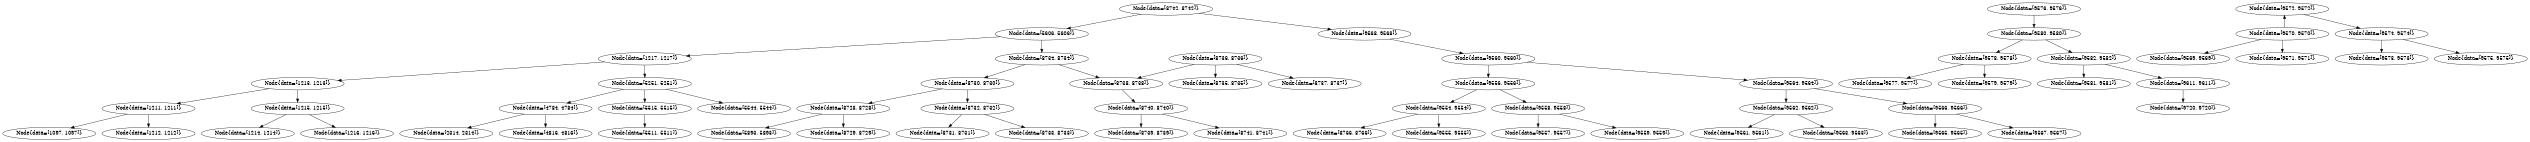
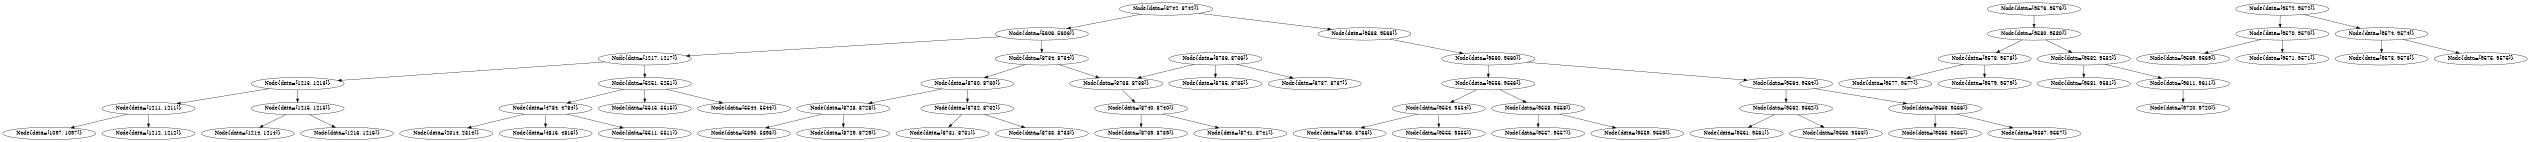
  digraph {
    n1 [label="Node{data=[8742, 8742]}"]
    n2 [label="Node{data=[5606, 5606]}"]
    n3 [label="Node{data=[9568, 9568]}"]
    n4 [label="Node{data=[1217, 1217]}"]
    n5 [label="Node{data=[8734, 8734]}"]
    n6 [label="Node{data=[9560, 9560]}"]
    n7 [label="Node{data=[1213, 1213]}"]
    n8 [label="Node{data=[5251, 5251]}"]
    n9 [label="Node{data=[8730, 8730]}"]
    n10 [label="Node{data=[8738, 8738]}"]
    n11 [label="Node{data=[1211, 1211]}"]
    n12 [label="Node{data=[1215, 1215]}"]
    n13 [label="Node{data=[4784, 4784]}"]
    n14 [label="Node{data=[5515, 5515]}"]
    n15 [label="Node{data=[5544, 5544]}"]
    n16 [label="Node{data=[1097, 1097]}"]
    n17 [label="Node{data=[1212, 1212]}"]
    n18 [label="Node{data=[1214, 1214]}"]
    n19 [label="Node{data=[1216, 1216]}"]
    n20 [label="Node{data=[2314, 2314]}"]
    n21 [label="Node{data=[4816, 4816]}"]
    n22 [label="Node{data=[5511, 5511]}"]
    n23 [label="Node{data=[8728, 8728]}"]
    n24 [label="Node{data=[8732, 8732]}"]
    n25 [label="Node{data=[8740, 8740]}"]
    n26 [label="Node{data=[5893, 5893]}"]
    n27 [label="Node{data=[8729, 8729]}"]
    n28 [label="Node{data=[8731, 8731]}"]
    n29 [label="Node{data=[8733, 8733]}"]
    n30 [label="Node{data=[8736, 8736]}"]
    n31 [label="Node{data=[8735, 8735]}"]
    n32 [label="Node{data=[8737, 8737]}"]
    n33 [label="Node{data=[8739, 8739]}"]
    n34 [label="Node{data=[8741, 8741]}"]
    n35 [label="Node{data=[9556, 9556]}"]
    n36 [label="Node{data=[9564, 9564]}"]
    n37 [label="Node{data=[9576, 9576]}"]
    n38 [label="Node{data=[9580, 9580]}"]
    n39 [label="Node{data=[9554, 9554]}"]
    n40 [label="Node{data=[9558, 9558]}"]
    n41 [label="Node{data=[9562, 9562]}"]
    n42 [label="Node{data=[9566, 9566]}"]
    n43 [label="Node{data=[8766, 8766]}"]
    n44 [label="Node{data=[9555, 9555]}"]
    n45 [label="Node{data=[9557, 9557]}"]
    n46 [label="Node{data=[9559, 9559]}"]
    n47 [label="Node{data=[9561, 9561]}"]
    n48 [label="Node{data=[9563, 9563]}"]
    n49 [label="Node{data=[9565, 9565]}"]
    n50 [label="Node{data=[9567, 9567]}"]
    n51 [label="Node{data=[9572, 9572]}"]
    n52 [label="Node{data=[9570, 9570]}"]
    n53 [label="Node{data=[9574, 9574]}"]
    n54 [label="Node{data=[9578, 9578]}"]
    n55 [label="Node{data=[9582, 9582]}"]
    n56 [label="Node{data=[9569, 9569]}"]
    n57 [label="Node{data=[9571, 9571]}"]
    n58 [label="Node{data=[9573, 9573]}"]
    n59 [label="Node{data=[9575, 9575]}"]
    n60 [label="Node{data=[9577, 9577]}"]
    n61 [label="Node{data=[9579, 9579]}"]
    n62 [label="Node{data=[9581, 9581]}"]
    n63 [label="Node{data=[9611, 9611]}"]
    n64 [label="Node{data=[9720, 9720]}"]
    n1 -> n2
    n1 -> n3
    n2 -> n4
    n2 -> n5
    n3 -> n6
    n4 -> n7
    n4 -> n8
    n5 -> n9
    n5 -> n10
    n6 -> n35
    n6 -> n36
    n7 -> n11
    n7 -> n12
    n8 -> n13
    n8 -> n14
    n8 -> n15
    n9 -> n23
    n9 -> n24
    n10 -> n25
    n11 -> n16
    n11 -> n17
    n12 -> n18
    n12 -> n19
    n13 -> n20
    n13 -> n21
-   n14 -> n22
+   n13 -> n22
    n23 -> n26
    n23 -> n27
    n24 -> n28
    n24 -> n29
    n25 -> n33
    n25 -> n34
    n30 -> n10
    n30 -> n31
    n30 -> n32
    n35 -> n39
    n35 -> n40
    n36 -> n41
    n36 -> n42
    n37 -> n38
    n38 -> n54
    n38 -> n55
    n39 -> n43
    n39 -> n44
    n40 -> n45
    n40 -> n46
    n41 -> n47
    n41 -> n48
    n42 -> n49
    n42 -> n50
-   n52 -> n51
+   n51 -> n52
    n51 -> n53
    n52 -> n56
    n52 -> n57
    n53 -> n58
    n53 -> n59
    n54 -> n60
    n54 -> n61
    n55 -> n62
    n55 -> n63
    n63 -> n64
  }
